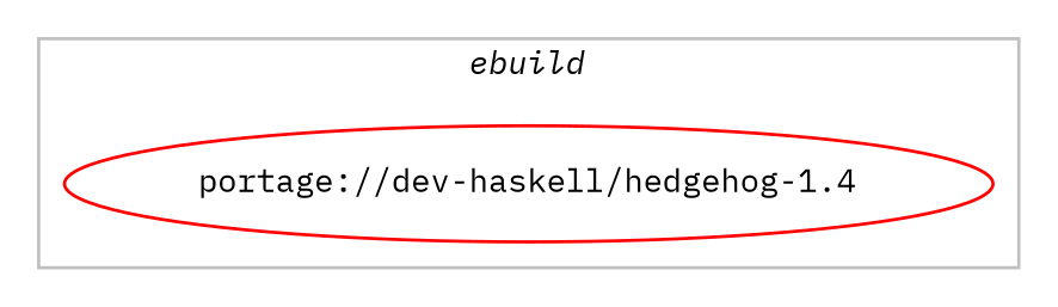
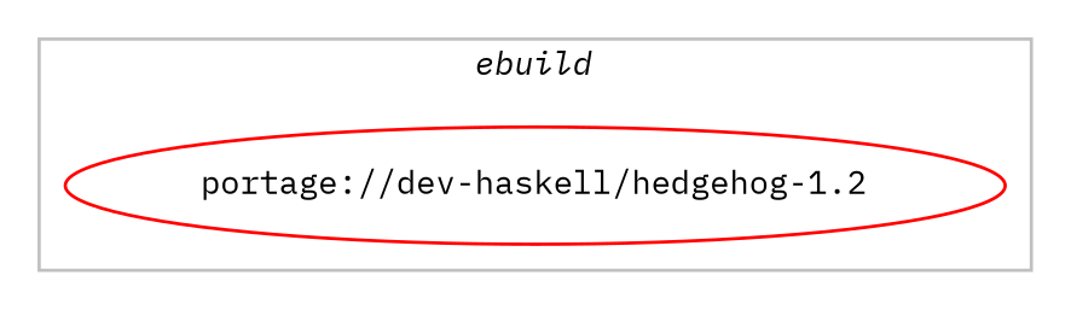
  digraph {
    compound=true
    concentrate=true
    fontname="IBM Plex Mono"
    fontsize=10
    newrank=true
    rankdir=LR
    ranksep=1.5
-   n1 [color=red fontname="IBM Plex Mono" fontsize=10 label="portage://dev-haskell/hedgehog-1.4" width=4]
+   n1 [color=red fontname="IBM Plex Mono" fontsize=10 label="portage://dev-haskell/hedgehog-1.2" width=4]
    subgraph cluster_1 {
      color=gray
      label=<<i>ebuild</i>>
      n1
    }
    subgraph cluster_2 {
      color=gray
      label=<<i>dependencies</i>>
      subgraph cluster_3 {
        color=gray
        fillcolor="#eeeeee"
        label=<<i>compile</i>>
        style=filled
      }
      subgraph cluster_4 {
        color=gray
        fillcolor="#eeeeee"
        label=<<i>compile and run</i>>
        style=filled
      }
      subgraph cluster_5 {
        color=gray
        fillcolor="#eeeeee"
        label=<<i>run</i>>
        style=filled
      }
    }
    subgraph cluster_6 {
      color=gray
      label=<<i>candidates</i>>
      rank=same
    }
  }
